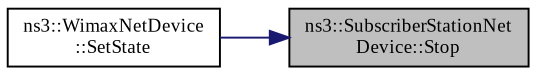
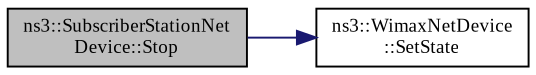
  digraph {
    rankdir=LR
    fontname="Liberation Serif"
    node [color=black fontname="Liberation Serif" fontsize=10 shape=record style=filled]
    n1 [fillcolor=grey75 fontcolor=black height=0.2 label="ns3::SubscriberStationNet\lDevice::Stop" width=0.4]
    n2 [fillcolor=white height=0.2 label="ns3::WimaxNetDevice\l::SetState" width=0.4]
-   n2 -> n1 [color=midnightblue fontname="Liberation Serif" fontsize=10 labelfontname=Helvetica labelfontsize=10 style=solid]
+   n1 -> n2 [color=midnightblue fontname="Liberation Serif" fontsize=10 labelfontname=Helvetica labelfontsize=10 style=solid]
  }
